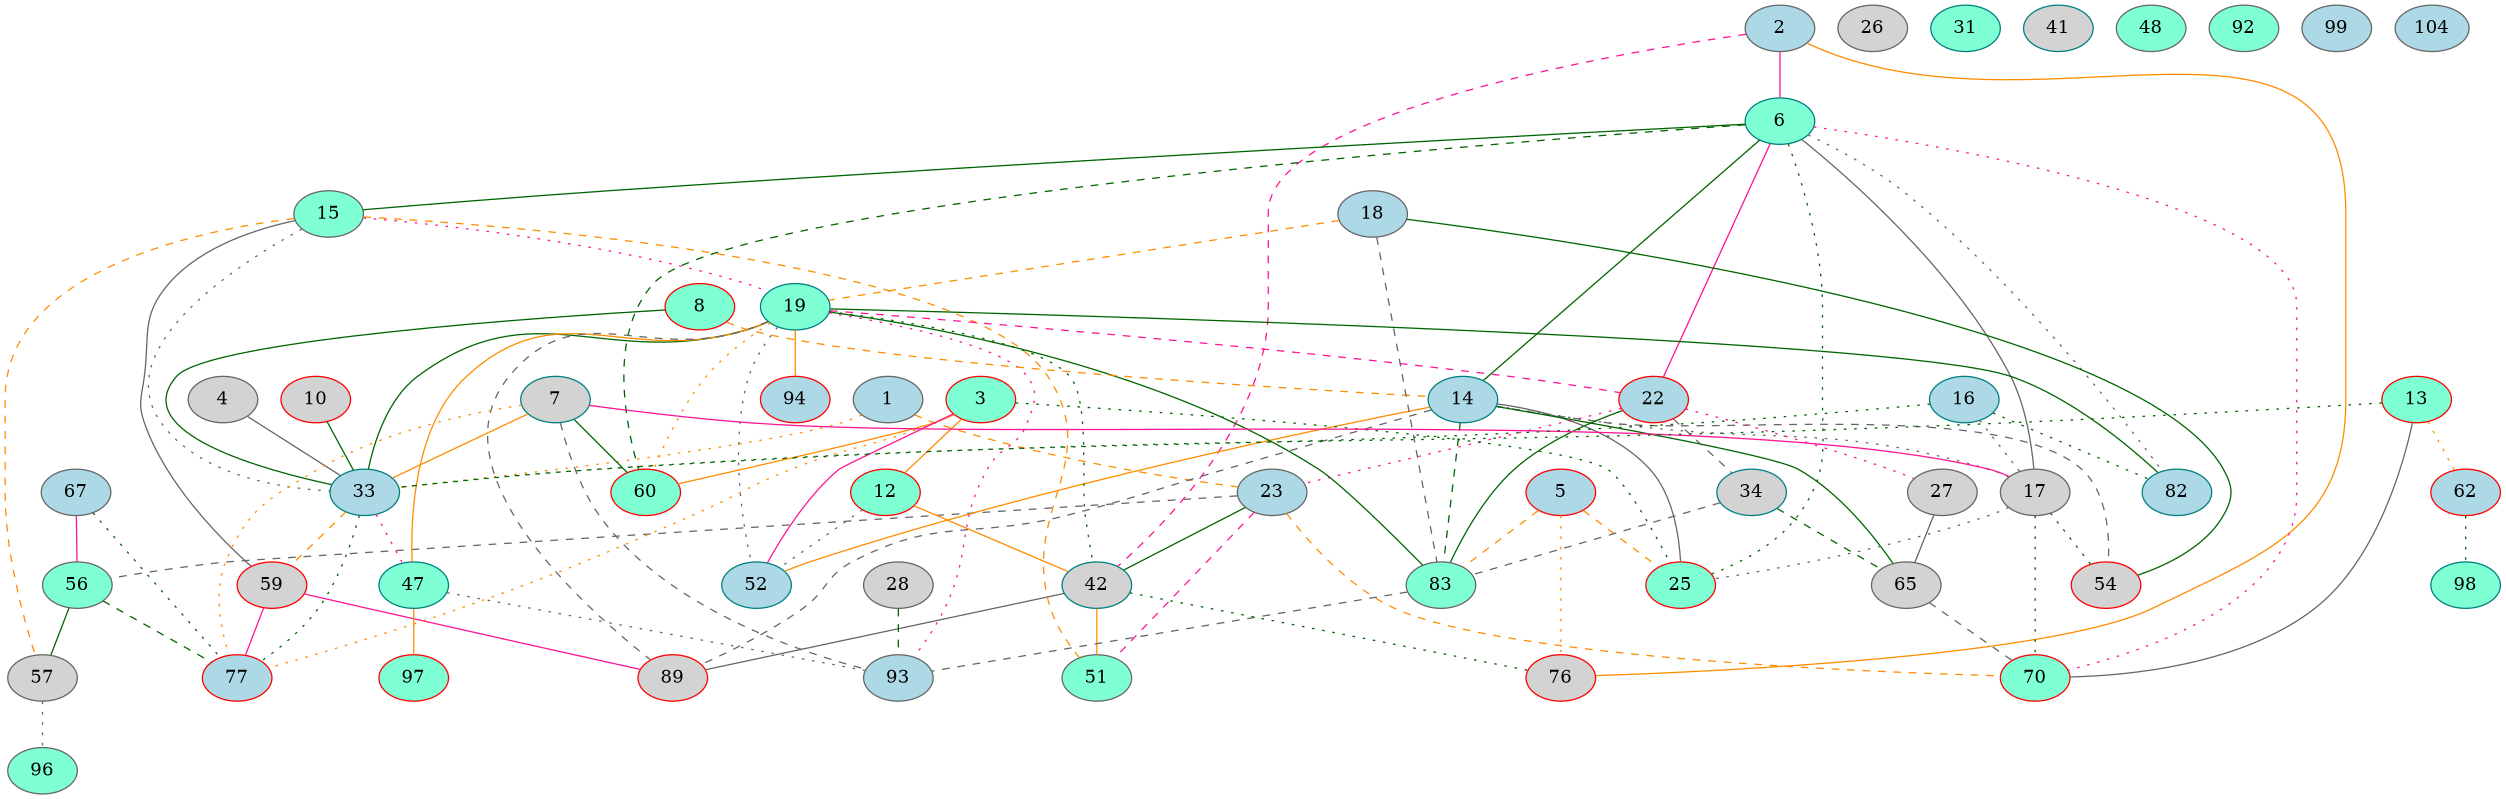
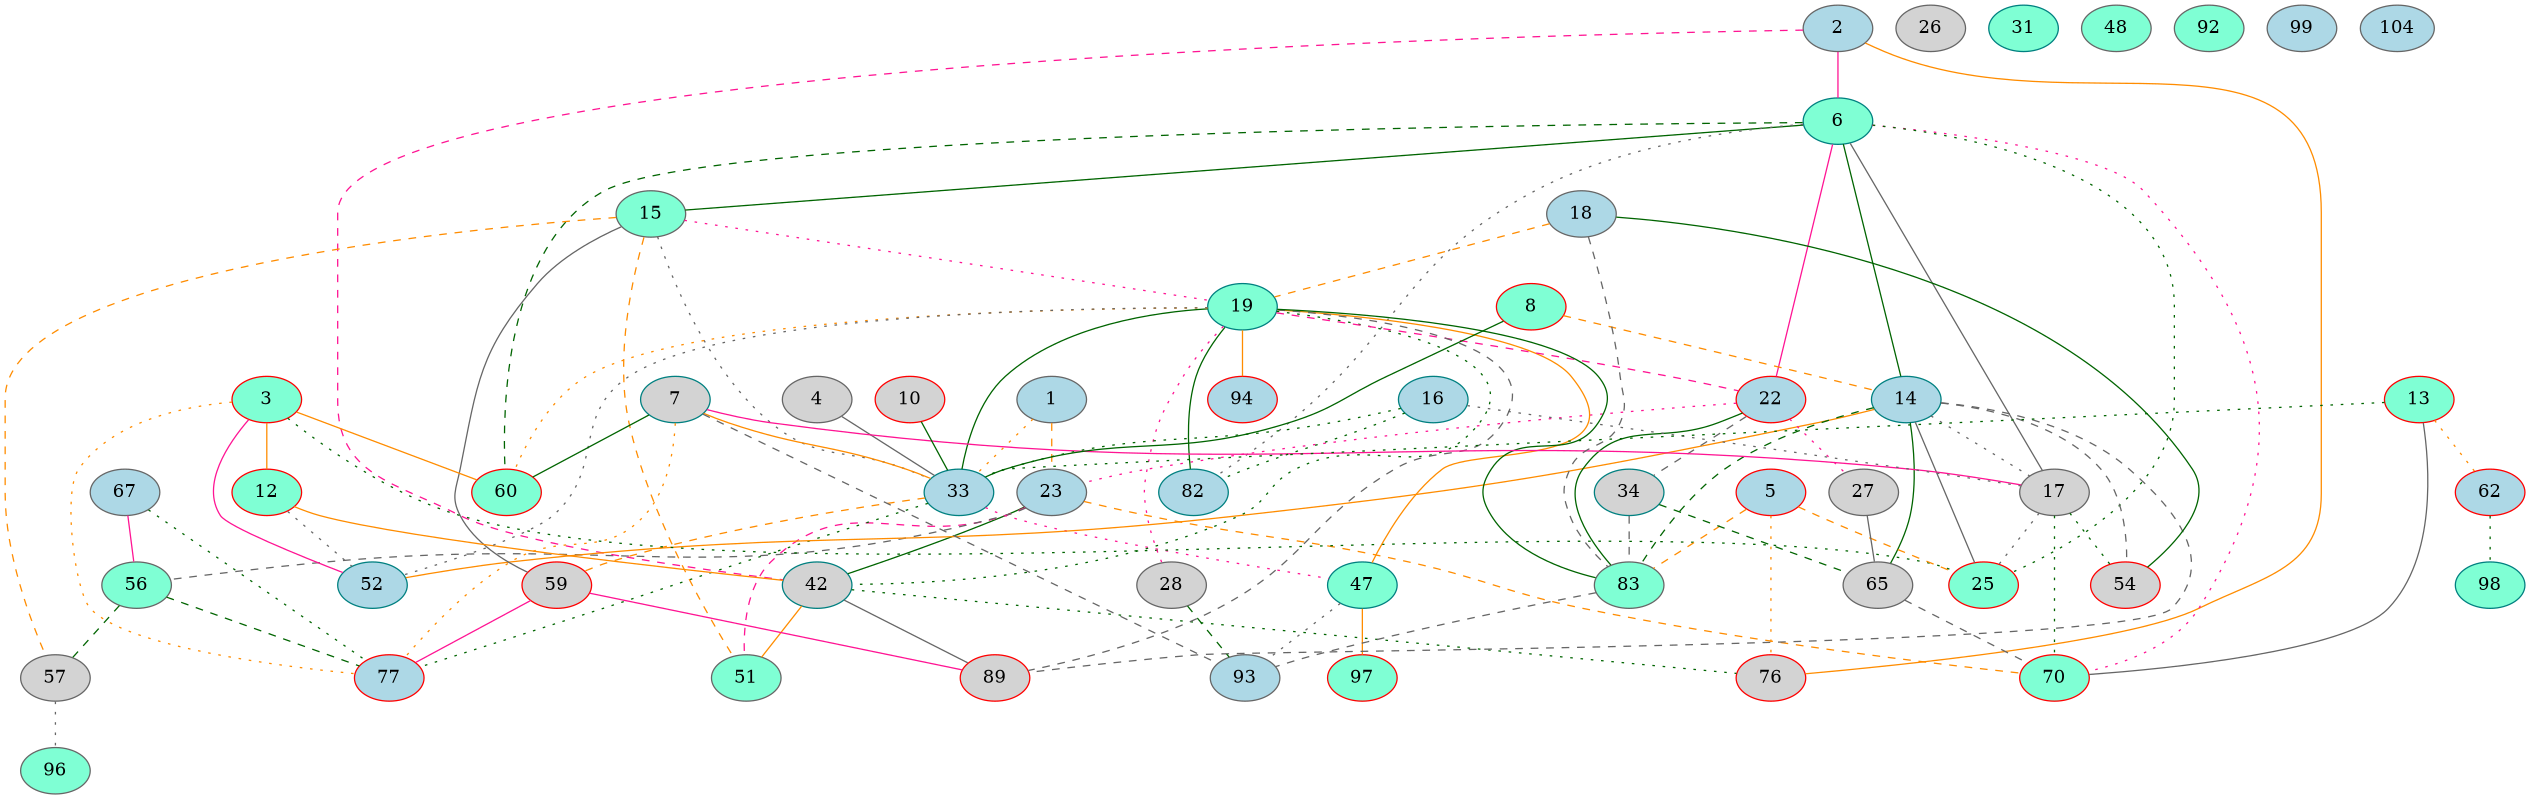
  graph {
    node [color=gray40 fillcolor=aquamarine style=filled]
    edge [color=darkgreen style=solid]
    23 [fillcolor=lightblue super="+81"]
    42 [color=teal fillcolor=lightgrey super="+49"]
    70 [color=red]
    51 [super="+79"]
    56
    1 [fillcolor=lightblue]
    33 [color=teal fillcolor=lightblue super="+46+73+45"]
    77 [color=red fillcolor=lightblue]
    59 [color=red fillcolor=lightgrey super="+72"]
    47 [color=teal super="+108+87"]
    2 [fillcolor=lightblue super="+69"]
    6 [color=teal super="+43+90"]
    76 [color=red fillcolor=lightgrey]
    25 [color=red super="+55+91+53"]
    60 [color=red]
    14 [color=teal fillcolor=lightblue super="+32+31+78"]
    15 [super="+20+85"]
    17 [fillcolor=lightgrey super="+37"]
    22 [color=red fillcolor=lightblue super="+75+88+30"]
    82 [color=teal fillcolor=lightblue]
    89 [color=red fillcolor=lightgrey]
    3 [color=red super="+58+11"]
    12 [color=red super="+80+109"]
    52 [color=teal fillcolor=lightblue super="+95"]
    4 [fillcolor=lightgrey]
    5 [color=red fillcolor=lightblue]
    83 [super="+86"]
    93 [fillcolor=lightblue]
    54 [color=red fillcolor=lightgrey]
    65 [fillcolor=lightgrey super="+105"]
    19 [color=teal super="+50+44"]
    57 [fillcolor=lightgrey super="+74"]
    27 [fillcolor=lightgrey super="+63"]
    34 [color=teal fillcolor=lightgrey super="+64"]
    7 [color=teal fillcolor=lightgrey super="+9"]
    8 [color=red super="+66+61"]
    10 [color=red fillcolor=lightgrey super="+35"]
    13 [color=red super="+68+40"]
    62 [color=red fillcolor=lightblue]
    98 [color=teal]
    28 [fillcolor=lightgrey]
    94 [color=red fillcolor=lightblue]
    96
    16 [color=teal fillcolor=lightblue]
    18 [fillcolor=lightblue super="+39+38"]
    97 [color=red]
    26 [fillcolor=lightgrey]
    n48 [color=teal label=31]
-   41 [color=teal fillcolor=lightgrey]
    48
    67 [fillcolor=lightblue]
    92
    99 [fillcolor=lightblue]
    104 [fillcolor=lightblue]
    23 -- 42
    23 -- 70 [color=darkorange style=dashed]
    23 -- 51 [color=deeppink style=dashed]
    23 -- 56 [color=gray40 style=dashed]
    42 -- 51 [color=darkorange]
    42 -- 76 [style=dotted]
    42 -- 89 [color=gray40]
    56 -- 77 [style=dashed]
-   56 -- 57
+   56 -- 57 [style=dashed]
    1 -- 23 [color=darkorange style=dashed]
    1 -- 33 [color=darkorange style=dotted]
    33 -- 77 [style=dotted]
    33 -- 59 [color=darkorange style=dashed]
    33 -- 47 [color=deeppink style=dotted weight=2]
    59 -- 77 [color=deeppink]
    59 -- 89 [color=deeppink]
    47 -- 93 [color=gray40 style=dotted]
    47 -- 97 [color=darkorange]
    2 -- 42 [color=deeppink style=dashed]
    2 -- 6 [color=deeppink]
    2 -- 76 [color=darkorange]
    6 -- 70 [color=deeppink style=dotted]
    6 -- 25 [style=dotted]
    6 -- 60 [style=dashed]
    6 -- 14
    6 -- 15
    6 -- 17 [color=gray40]
    6 -- 22 [color=deeppink]
    6 -- 82 [color=gray40 style=dotted]
    14 -- 25 [color=gray40]
    14 -- 17 [color=gray40 style=dotted]
    14 -- 89 [color=gray40 style=dashed]
    14 -- 52 [color=darkorange]
    14 -- 83 [style=dashed weight=2]
    14 -- 54 [color=gray40 style=dashed]
    14 -- 65
    15 -- 51 [color=darkorange style=dashed]
    15 -- 33 [color=gray40 style=dotted]
    15 -- 59 [color=gray40]
    15 -- 19 [color=deeppink style=dotted]
    15 -- 57 [color=darkorange style=dashed]
    17 -- 70 [style=dotted]
    17 -- 25 [color=gray40 style=dotted]
    17 -- 54 [style=dotted]
    22 -- 23 [color=deeppink style=dotted]
    22 -- 83
    22 -- 27 [color=deeppink style=dotted]
    22 -- 34 [color=gray40 style=dashed]
    3 -- 77 [color=darkorange style=dotted]
    3 -- 25 [style=dotted]
    3 -- 60 [color=darkorange]
    3 -- 12 [color=darkorange weight=2]
    3 -- 52 [color=deeppink]
    12 -- 42 [color=darkorange]
    12 -- 52 [color=gray40 style=dotted]
    4 -- 33 [color=gray40]
    5 -- 76 [color=darkorange style=dotted]
    5 -- 25 [color=darkorange style=dashed]
    5 -- 83 [color=darkorange style=dashed]
    83 -- 93 [color=gray40 style=dashed]
    65 -- 70 [color=gray40 style=dashed]
    19 -- 42 [style=dotted]
    19 -- 33
    19 -- 47 [color=darkorange]
    19 -- 60 [color=darkorange style=dotted weight=2]
    19 -- 22 [color=deeppink style=dashed]
    19 -- 82
    19 -- 89 [color=gray40 style=dashed]
    19 -- 52 [color=gray40 style=dotted]
    19 -- 83
-   19 -- 93 [color=deeppink style=dotted]
+   19 -- 28 [color=deeppink style=dotted]
    19 -- 94 [color=darkorange]
    57 -- 96 [color=gray40 style=dotted]
    27 -- 65 [color=gray40]
    34 -- 83 [color=gray40 style=dashed weight=2]
    34 -- 65 [style=dashed]
    7 -- 33 [color=darkorange]
    7 -- 77 [color=darkorange style=dotted]
    7 -- 60
    7 -- 17 [color=deeppink weight=3]
    7 -- 93 [color=gray40 style=dashed]
    8 -- 33
    8 -- 14 [color=darkorange style=dashed]
    10 -- 33
    13 -- 70 [color=gray40]
    13 -- 33 [style=dotted]
    13 -- 62 [color=darkorange style=dotted]
    62 -- 98 [style=dotted]
    28 -- 93 [style=dashed]
    16 -- 33 [style=dotted]
    16 -- 17 [color=gray40 style=dotted]
    16 -- 82 [style=dotted]
    18 -- 83 [color=gray40 style=dashed]
    18 -- 54
    18 -- 19 [color=darkorange style=dashed weight=2]
    67 -- 56 [color=deeppink]
    67 -- 77 [style=dotted]
  }
